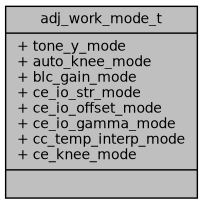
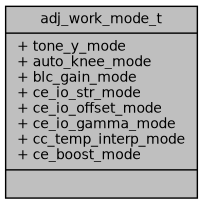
  digraph {
-   n1 [color=black fillcolor=grey75 fontcolor=black fontname=Helvetica fontsize=10 height=0.2 label="{adj_work_mode_t\n|+ tone_y_mode\l+ auto_knee_mode\l+ blc_gain_mode\l+ ce_io_str_mode\l+ ce_io_offset_mode\l+ ce_io_gamma_mode\l+ cc_temp_interp_mode\l+ ce_knee_mode\l|}" shape=record style=filled width=0.4]
+   n1 [color=black fillcolor=grey75 fontcolor=black fontname=Helvetica fontsize=10 height=0.2 label="{adj_work_mode_t\n|+ tone_y_mode\l+ auto_knee_mode\l+ blc_gain_mode\l+ ce_io_str_mode\l+ ce_io_offset_mode\l+ ce_io_gamma_mode\l+ cc_temp_interp_mode\l+ ce_boost_mode\l|}" shape=record style=filled width=0.4]
  }
